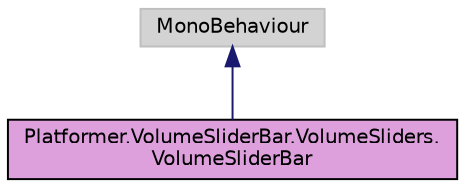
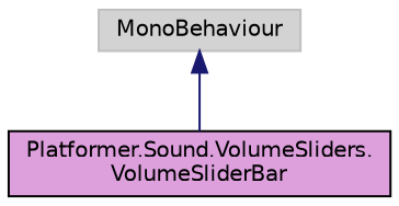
  digraph {
    node [fontname=Helvetica fontsize=10 shape=record style=filled]
-   n1 [color=black fillcolor=plum fontcolor=black height=0.2 label="Platformer.VolumeSliderBar.VolumeSliders.\lVolumeSliderBar" width=0.4]
+   n1 [color=black fillcolor=plum fontcolor=black height=0.2 label="Platformer.Sound.VolumeSliders.\lVolumeSliderBar" width=0.4]
    n2 [color=grey75 fillcolor=lightgrey height=0.2 label=MonoBehaviour width=0.4]
    n2 -> n1 [color=midnightblue dir=back fontname=Helvetica fontsize=10 labelfontname=Helvetica labelfontsize=10 style=solid]
  }
